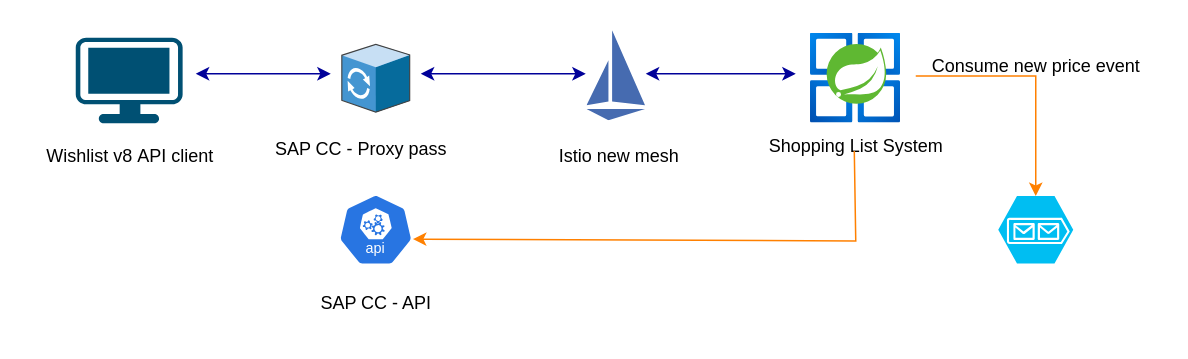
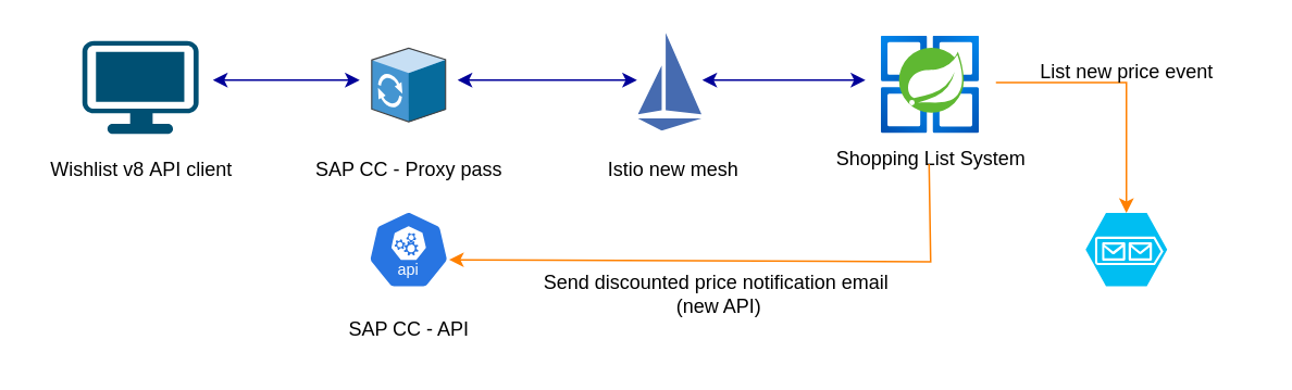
  <mxCell id="0" />
  <mxCell id="1" parent="0" />
  <mxCell id="2" value="Wishlist v8&amp;nbsp;&lt;span style=&quot;background-color: transparent; color: light-dark(rgb(0, 0, 0), rgb(255, 255, 255));&quot;&gt;API client&lt;/span&gt;" style="text;html=1;align=center;verticalAlign=middle;resizable=0;points=[];autosize=1;strokeColor=none;fillColor=none;" parent="1" vertex="1"><mxGeometry x="20.63" y="88.5" width="130" height="30" as="geometry" /></mxCell>
- <mxCell id="3" value="SAP CC - Proxy pass" style="text;html=1;align=center;verticalAlign=middle;resizable=0;points=[];autosize=1;strokeColor=none;fillColor=none;" parent="1" vertex="1"><mxGeometry x="170.01" y="83.5" width="140" height="30" as="geometry" /></mxCell>
+ <mxCell id="3" value="SAP CC - Proxy pass" style="text;html=1;align=center;verticalAlign=middle;resizable=0;points=[];autosize=1;strokeColor=none;fillColor=none;" parent="1" vertex="1"><mxGeometry x="180.01" y="88.5" width="140" height="30" as="geometry" /></mxCell>
  <mxCell id="4" value="" style="points=[[0.03,0.03,0],[0.5,0,0],[0.97,0.03,0],[1,0.4,0],[0.97,0.745,0],[0.5,1,0],[0.03,0.745,0],[0,0.4,0]];verticalLabelPosition=bottom;sketch=0;html=1;verticalAlign=top;aspect=fixed;align=center;pointerEvents=1;shape=mxgraph.cisco19.workstation;fillColor=#005073;strokeColor=none;" parent="1" vertex="1"><mxGeometry x="50" y="24.5" width="71.25" height="57" as="geometry" /></mxCell>
  <mxCell id="5" value="" style="editableCssRules=.*;html=1;shape=image;verticalLabelPosition=bottom;labelBackgroundColor=#ffffff;verticalAlign=top;aspect=fixed;imageAspect=0;image=data:image/svg+xml,PHN2ZyB4bWxucz0iaHR0cDovL3d3dy53My5vcmcvMjAwMC9zdmciIHhtbG5zOnY9Imh0dHBzOi8vdmVjdGEuaW8vbmFubyIgd2lkdGg9IjE2MCIgaGVpZ2h0PSIyNDAiIHZpZXdCb3g9IjAgMCAxNjAgMjQwIj4mI3hhOwk8c3R5bGUgdHlwZT0idGV4dC9jc3MiPiYjeGE7CS5zdDB7ZmlsbDojNDY2YmIwO30mI3hhOwk8L3N0eWxlPiYjeGE7CTxwYXRoIGNsYXNzPSJzdDAiIGQ9Ik02MCAyNDBMMCAyMTBoMTYwem0wLTE2MEwwIDIwMGw2MC0xMHpNNzAgMHYxOTBsOTAgMTB6Ii8+JiN4YTs8L3N2Zz4=;fontColor=default;" parent="1" vertex="1"><mxGeometry x="391.01" y="20" width="39" height="60" as="geometry" /></mxCell>
  <mxCell id="6" value="Istio new mesh" style="text;html=1;align=center;verticalAlign=middle;resizable=0;points=[];autosize=1;strokeColor=none;fillColor=none;" parent="1" vertex="1"><mxGeometry x="351.51" y="88.5" width="120" height="30" as="geometry" /></mxCell>
  <mxCell id="7" value="" style="image;aspect=fixed;html=1;points=[];align=center;fontSize=12;image=img/lib/azure2/compute/Azure_Spring_Cloud.svg;" parent="1" vertex="1"><mxGeometry x="540.01" y="21.5" width="60" height="60" as="geometry" /></mxCell>
  <mxCell id="8" value="Shopping List System" style="text;html=1;align=center;verticalAlign=middle;resizable=0;points=[];autosize=1;strokeColor=none;fillColor=none;" parent="1" vertex="1"><mxGeometry x="500.01" y="81.5" width="140" height="30" as="geometry" /></mxCell>
  <mxCell id="9" value="" style="aspect=fixed;sketch=0;html=1;dashed=0;whitespace=wrap;verticalLabelPosition=bottom;verticalAlign=top;fillColor=#2875E2;strokeColor=#ffffff;points=[[0.005,0.63,0],[0.1,0.2,0],[0.9,0.2,0],[0.5,0,0],[0.995,0.63,0],[0.72,0.99,0],[0.5,1,0],[0.28,0.99,0]];shape=mxgraph.kubernetes.icon2;kubernetesLabel=1;prIcon=api" parent="1" vertex="1"><mxGeometry x="225.01" y="128.5" width="50" height="48" as="geometry" /></mxCell>
  <mxCell id="10" value="" style="shadow=0;dashed=0;html=1;labelPosition=center;verticalLabelPosition=bottom;verticalAlign=top;align=center;outlineConnect=0;shape=mxgraph.veeam.3d.proxy;" parent="1" vertex="1"><mxGeometry x="227.01" y="28.5" width="46" height="46" as="geometry" /></mxCell>
  <mxCell id="11" value="" style="endArrow=classic;startArrow=classic;html=1;rounded=0;strokeColor=#000099;" parent="1" edge="1"><mxGeometry width="50" height="50" relative="1" as="geometry"><mxPoint x="430.01" y="48.5" as="sourcePoint" /><mxPoint x="530.01" y="48.5" as="targetPoint" /></mxGeometry></mxCell>
  <mxCell id="12" value="" style="endArrow=classic;startArrow=classic;html=1;rounded=0;strokeColor=#000099;" parent="1" edge="1"><mxGeometry width="50" height="50" relative="1" as="geometry"><mxPoint x="280.01" y="48.5" as="sourcePoint" /><mxPoint x="390.01" y="48.5" as="targetPoint" /></mxGeometry></mxCell>
  <mxCell id="13" value="" style="endArrow=classic;startArrow=classic;html=1;rounded=0;strokeColor=#000099;" parent="1" edge="1"><mxGeometry width="50" height="50" relative="1" as="geometry"><mxPoint x="130.01" y="48.5" as="sourcePoint" /><mxPoint x="220.01" y="48.5" as="targetPoint" /></mxGeometry></mxCell>
  <mxCell id="14" value="SAP CC&lt;span style=&quot;background-color: transparent; color: light-dark(rgb(0, 0, 0), rgb(255, 255, 255));&quot;&gt;&amp;nbsp;- API&lt;/span&gt;" style="text;html=1;align=center;verticalAlign=middle;resizable=0;points=[];autosize=1;strokeColor=none;fillColor=none;" parent="1" vertex="1"><mxGeometry x="200.01" y="186.5" width="100" height="30" as="geometry" /></mxCell>
+ <mxCell id="15" value="Send discounted price notification email&amp;nbsp;&lt;div&gt;(new API)&lt;/div&gt;" style="text;html=1;align=center;verticalAlign=middle;resizable=0;points=[];autosize=1;strokeColor=none;fillColor=none;" parent="1" vertex="1"><mxGeometry x="320.01" y="160" width="240" height="40" as="geometry" /></mxCell>
  <mxCell id="16" value="" style="endArrow=classic;html=1;rounded=0;exitX=0.493;exitY=1.011;exitDx=0;exitDy=0;exitPerimeter=0;strokeColor=#FF8000;entryX=0.995;entryY=0.63;entryDx=0;entryDy=0;entryPerimeter=0;" parent="1" target="9" edge="1"><mxGeometry width="50" height="50" relative="1" as="geometry"><mxPoint x="569.03" y="100" as="sourcePoint" /><mxPoint x="280.01" y="156.67" as="targetPoint" /><Array as="points"><mxPoint x="570" y="160" /></Array></mxGeometry></mxCell>
  <mxCell id="17" value="" style="endArrow=classic;html=1;rounded=0;strokeColor=#FF8000;" parent="1" edge="1"><mxGeometry width="50" height="50" relative="1" as="geometry"><mxPoint x="610" y="50" as="sourcePoint" /><mxPoint x="690" y="130" as="targetPoint" /><Array as="points"><mxPoint x="690" y="50" /></Array></mxGeometry></mxCell>
- <mxCell id="18" value="Consume new price event" style="text;html=1;align=center;verticalAlign=middle;resizable=0;points=[];autosize=1;strokeColor=none;fillColor=none;" parent="1" vertex="1"><mxGeometry x="610" y="28.5" width="160" height="30" as="geometry" /></mxCell>
+ <mxCell id="18" value="List new price event" style="text;html=1;align=center;verticalAlign=middle;resizable=0;points=[];autosize=1;strokeColor=none;fillColor=none;" parent="1" vertex="1"><mxGeometry x="610" y="28.5" width="160" height="30" as="geometry" /></mxCell>
  <mxCell id="19" value="" style="verticalLabelPosition=bottom;html=1;verticalAlign=top;align=center;strokeColor=none;fillColor=#00BEF2;shape=mxgraph.azure.storage_queue;" parent="1" vertex="1"><mxGeometry x="665" y="130" width="50" height="45" as="geometry" /></mxCell>
